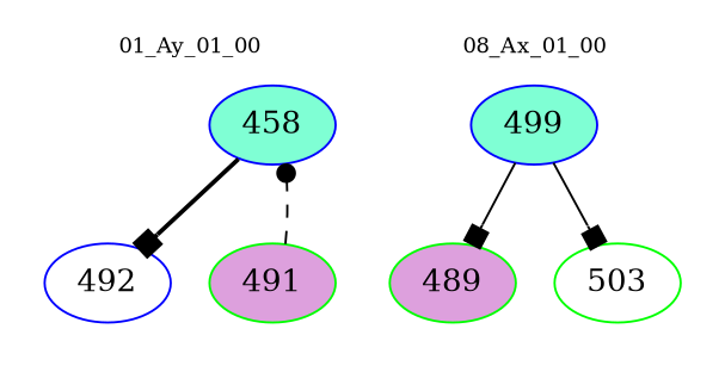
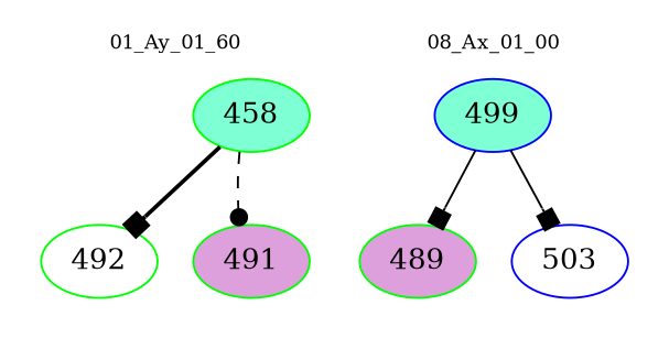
  digraph {
    node [color=green fillcolor=aquamarine style=filled]
    edge [arrowhead=box color=black style=solid]
-   n1 [color=blue label=458]
-   n2 [color=blue fillcolor=white label=492]
+   n1 [label=458]
+   n2 [fillcolor=white label=492]
    n3 [fillcolor=plum label=491]
    n4 [color=blue label=499]
    n5 [fillcolor=plum label=489]
-   n6 [fillcolor=white label=503]
+   n6 [color=blue fillcolor=white label=503]
    subgraph cluster_1 {
      color=white
      fontsize=10
-     label="01_Ay_01_00"
+     label="01_Ay_01_60"
      n1
      n2
      n3
    }
    subgraph cluster_2 {
      color=white
      fontsize=10
      label="08_Ax_01_00"
      n4
      n5
      n6
    }
    n1 -> n2 [style=bold]
-   n3 -> n1 [arrowhead=dot style=dashed]
+   n1 -> n3 [arrowhead=dot style=dashed]
    n4 -> n5
    n4 -> n6
  }
